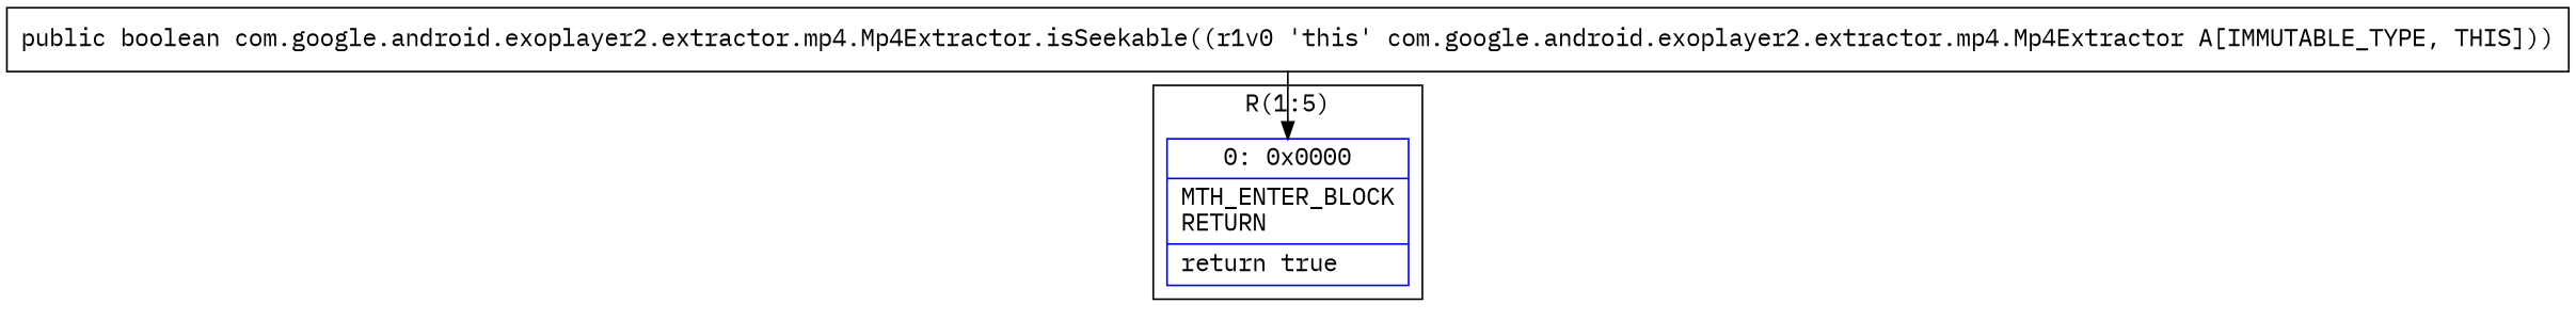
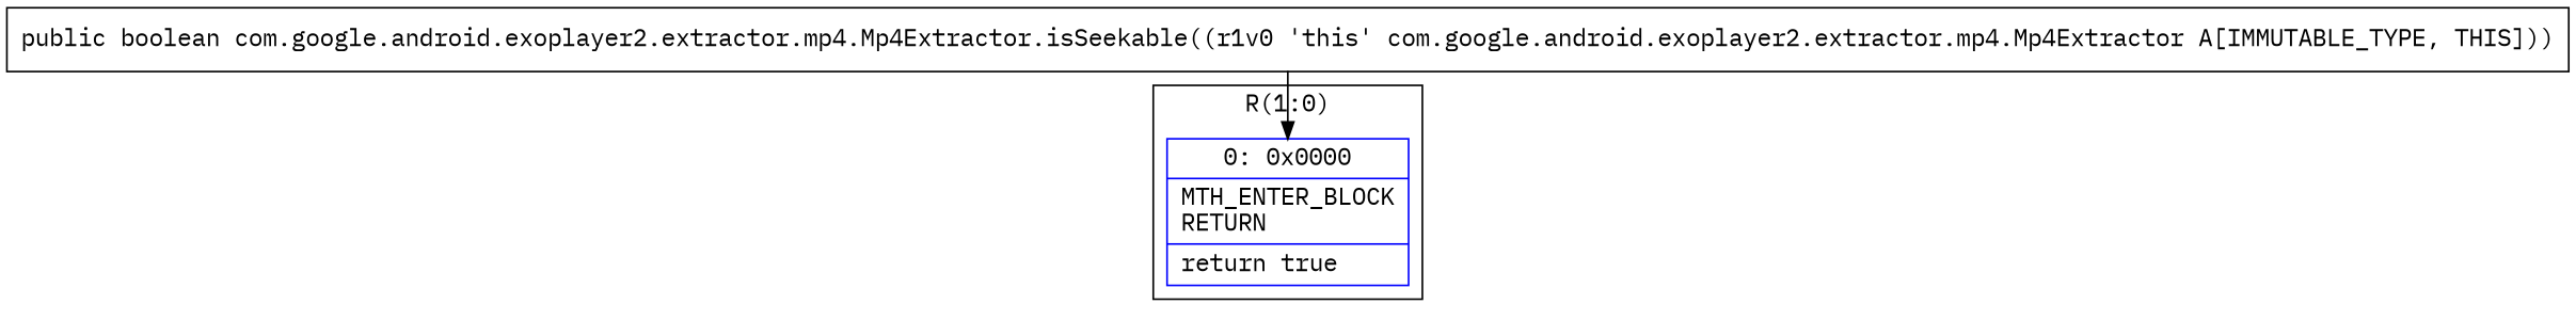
  digraph {
    fontname="IBM Plex Mono"
    node [shape=record fontname="IBM Plex Mono"]
    n1 [color=blue label="{0\:\ 0x0000|MTH_ENTER_BLOCK\lRETURN\l|return true\l}"]
    n2 [label="{public boolean com.google.android.exoplayer2.extractor.mp4.Mp4Extractor.isSeekable((r1v0 'this' com.google.android.exoplayer2.extractor.mp4.Mp4Extractor A[IMMUTABLE_TYPE, THIS])) }"]
    subgraph cluster_1 {
-     label="R(1:5)"
+     label="R(1:0)"
      n1
    }
    n2 -> n1 [fontname="IBM Plex Mono"]
  }
